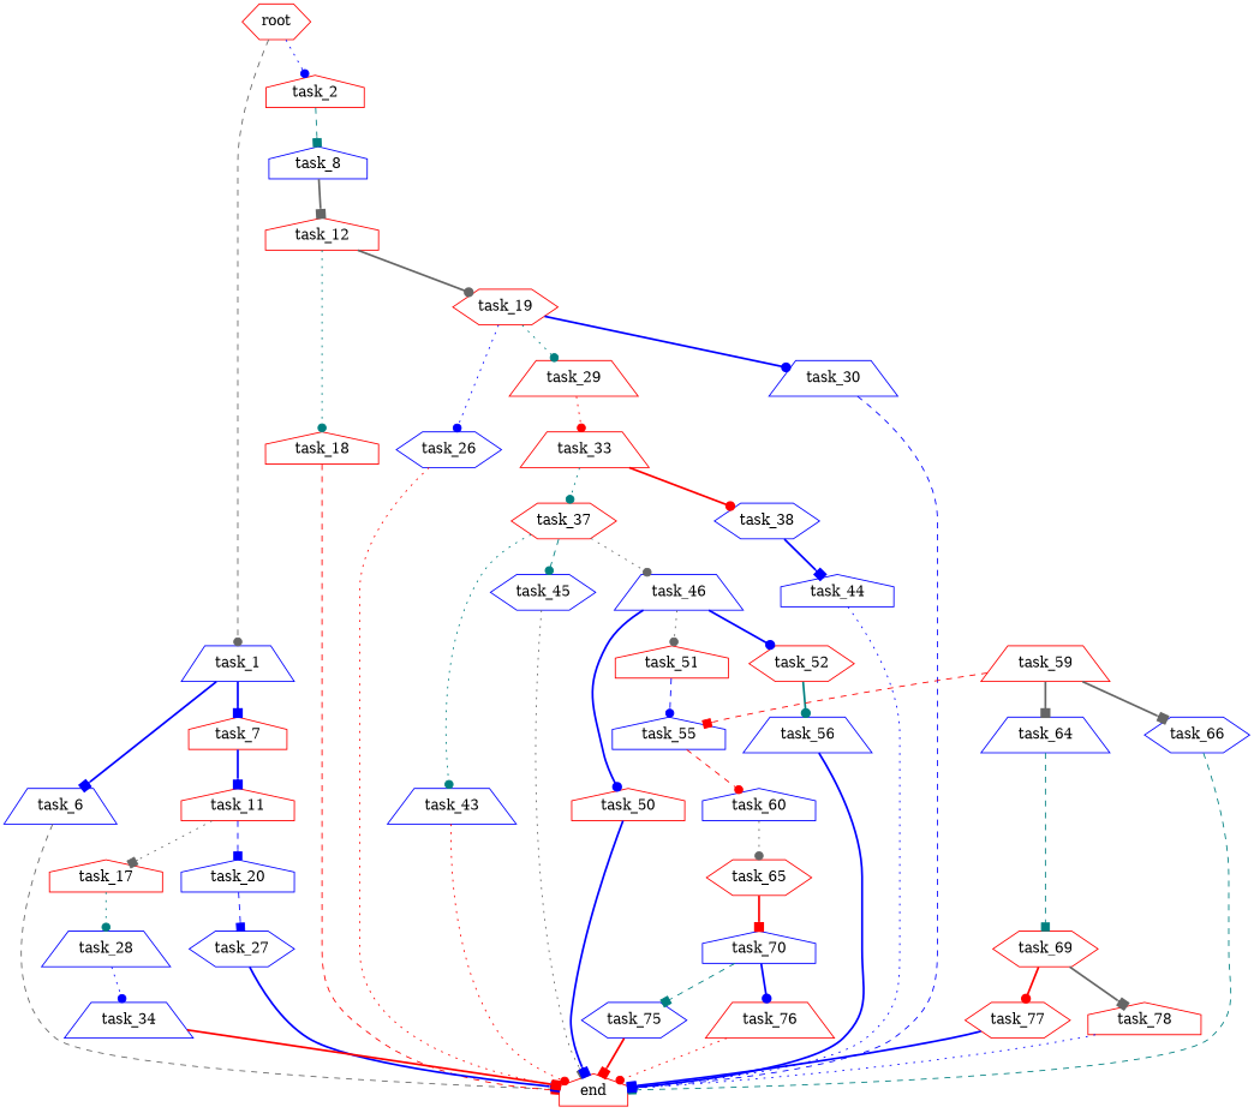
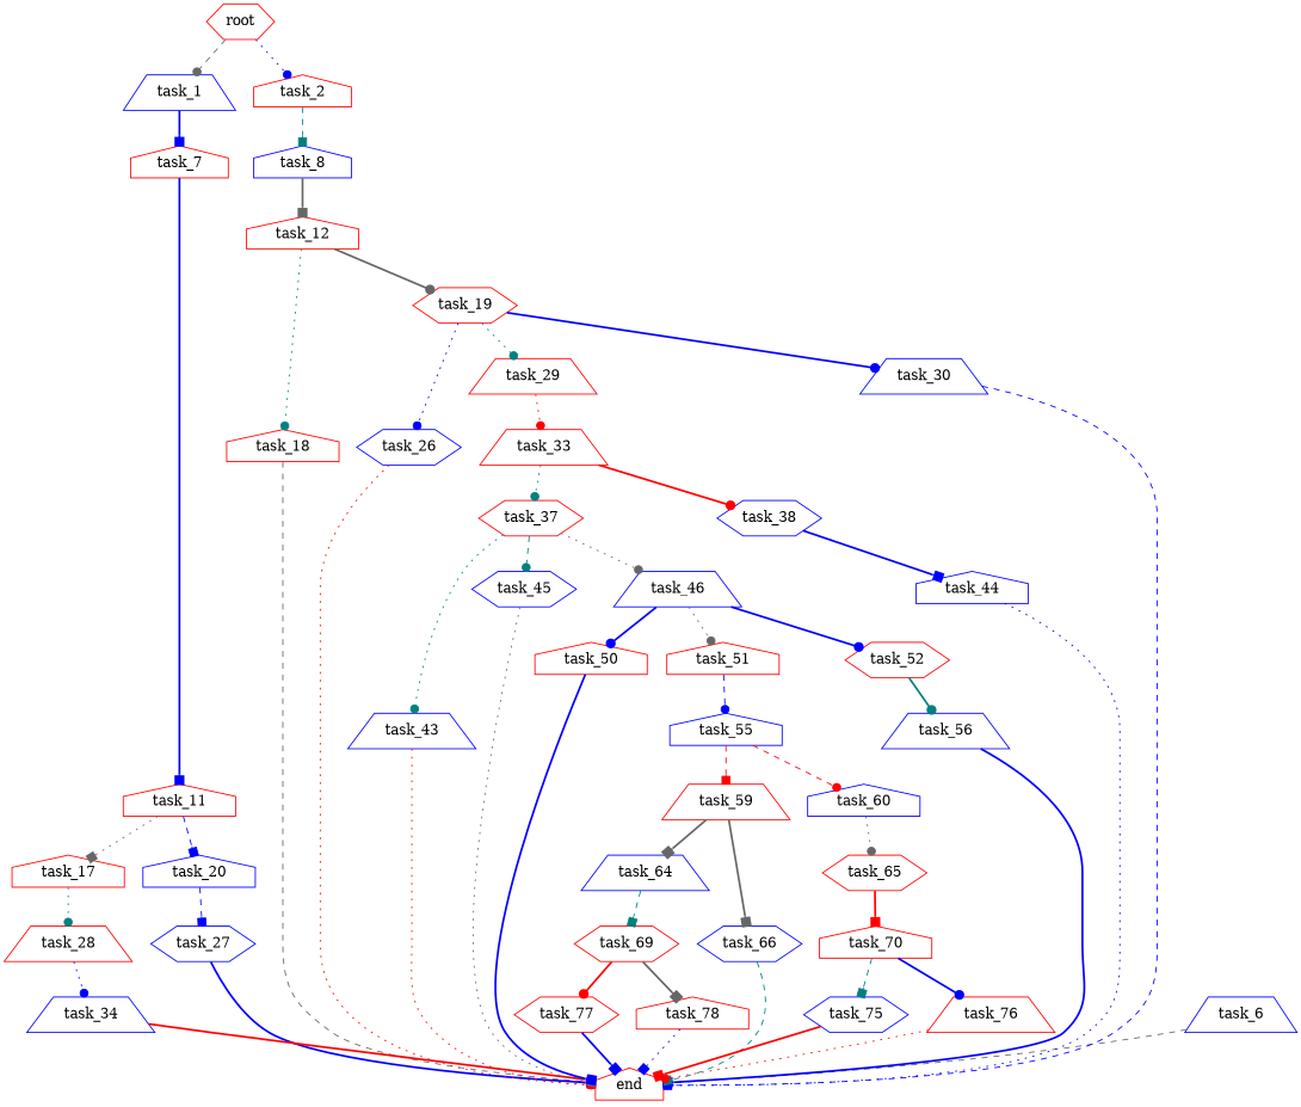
  digraph {
    node [color=red shape=house]
    edge [arrowhead=box color=blue style=bold]
    root [shape=hexagon]
    task_1 [color=blue shape=trapezium]
    task_2
    task_6 [color=blue shape=trapezium]
    task_7
    task_8 [color=blue]
    end
    task_11
    task_12
    task_17
    task_20 [color=blue]
    task_18
    task_19 [shape=hexagon]
-   task_28 [color=blue shape=trapezium]
+   task_28 [shape=trapezium]
    task_27 [color=blue shape=hexagon]
    task_26 [color=blue shape=hexagon]
    task_29 [shape=trapezium]
    task_30 [color=blue shape=trapezium]
    task_34 [color=blue shape=trapezium]
    task_33 [shape=trapezium]
    task_37 [shape=hexagon]
    task_38 [color=blue shape=hexagon]
    task_43 [color=blue shape=trapezium]
    task_45 [color=blue shape=hexagon]
    task_46 [color=blue shape=trapezium]
    task_44 [color=blue]
    task_50
    task_51
    task_52 [shape=hexagon]
    task_55 [color=blue]
    task_56 [color=blue shape=trapezium]
    task_59 [shape=trapezium]
    task_60 [color=blue]
    task_64 [color=blue shape=trapezium]
    task_66 [color=blue shape=hexagon]
    task_65 [shape=hexagon]
    task_69 [shape=hexagon]
-   task_70 [color=blue]
+   task_70
    task_77 [shape=hexagon]
    task_78
    task_75 [color=blue shape=hexagon]
    task_76 [shape=trapezium]
    root -> task_1 [arrowhead=dot color=gray40 style=dashed]
    root -> task_2 [arrowhead=dot style=dotted]
-   task_1 -> task_6
    task_1 -> task_7
    task_2 -> task_8 [color=teal style=dashed]
    task_6 -> end [arrowhead=dot color=gray40 style=dashed]
    task_7 -> task_11
    task_8 -> task_12 [color=gray40]
    task_11 -> task_17 [color=gray40 style=dotted]
    task_11 -> task_20 [style=dashed]
    task_12 -> task_18 [arrowhead=dot color=teal style=dotted]
    task_12 -> task_19 [arrowhead=dot color=gray40]
    task_17 -> task_28 [arrowhead=dot color=teal style=dotted]
    task_20 -> task_27 [style=dashed]
-   task_18 -> end [color=red style=dashed]
+   task_18 -> end [color=gray40 style=dashed]
    task_19 -> task_26 [arrowhead=dot style=dotted]
    task_19 -> task_29 [arrowhead=dot color=teal style=dotted]
    task_19 -> task_30 [arrowhead=dot]
    task_28 -> task_34 [arrowhead=dot style=dotted]
    task_27 -> end
    task_26 -> end [color=red style=dotted]
    task_29 -> task_33 [arrowhead=dot color=red style=dotted]
    task_30 -> end [style=dashed]
    task_34 -> end [color=red]
    task_33 -> task_37 [arrowhead=dot color=teal style=dotted]
    task_33 -> task_38 [arrowhead=dot color=red]
    task_37 -> task_43 [arrowhead=dot color=teal style=dotted]
    task_37 -> task_45 [arrowhead=dot color=teal style=dashed]
    task_37 -> task_46 [arrowhead=dot color=gray40 style=dotted]
    task_38 -> task_44
    task_43 -> end [arrowhead=dot color=red style=dotted]
    task_45 -> end [color=gray40 style=dotted]
    task_46 -> task_50 [arrowhead=dot]
    task_46 -> task_51 [arrowhead=dot color=gray40 style=dotted]
    task_46 -> task_52 [arrowhead=dot]
    task_44 -> end [style=dotted]
    task_50 -> end
    task_51 -> task_55 [arrowhead=dot style=dashed]
    task_52 -> task_56 [arrowhead=dot color=teal]
-   task_59 -> task_55 [color=red style=dashed]
+   task_55 -> task_59 [color=red style=dashed]
    task_55 -> task_60 [arrowhead=dot color=red style=dashed]
    task_56 -> end
    task_59 -> task_64 [color=gray40]
    task_59 -> task_66 [color=gray40]
    task_60 -> task_65 [arrowhead=dot color=gray40 style=dotted]
    task_64 -> task_69 [color=teal style=dashed]
    task_66 -> end [color=teal style=dashed]
    task_65 -> task_70 [color=red]
    task_69 -> task_77 [arrowhead=dot color=red]
    task_69 -> task_78 [color=gray40]
    task_70 -> task_75 [color=teal style=dashed]
    task_70 -> task_76 [arrowhead=dot]
    task_77 -> end
    task_78 -> end [style=dotted]
    task_75 -> end [color=red]
    task_76 -> end [arrowhead=dot color=red style=dotted]
  }
